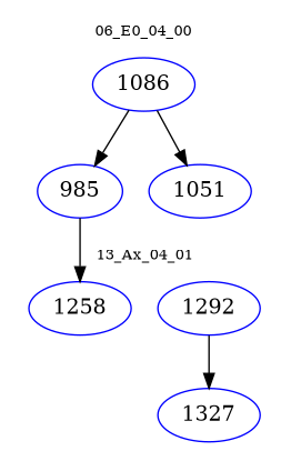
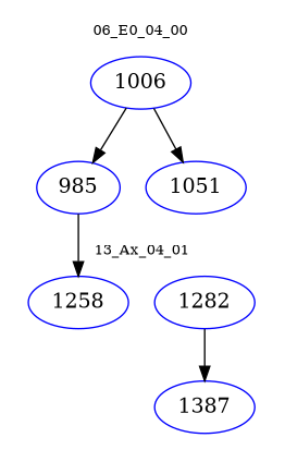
  digraph {
    node [color=blue]
    edge [color=black]
-   n1 [label=1292]
-   n2 [label=1327]
+   n1 [label=1282]
+   n2 [label=1387]
    n3 [label=1258]
-   n4 [label=1086]
+   n4 [label=1006]
    n5 [label=985]
    n6 [label=1051]
    subgraph cluster_1 {
      color=white
      fontsize=10
      label="13_Ax_04_01"
      n1
      n2
      n3
    }
    subgraph cluster_2 {
      color=white
      fontsize=10
      label="06_E0_04_00"
      n4
      n5
      n6
    }
    n1 -> n2
    n4 -> n5
    n4 -> n6
    n5 -> n3
  }
